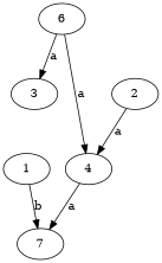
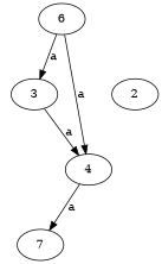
  strict digraph {
    3
    4
    7
    n4 [label=6]
-   1
    2
-   2 -> 4 [label=a]
+   3 -> 4 [label=a]
    4 -> 7 [label=a]
    n4 -> 3 [label=a]
    n4 -> 4 [label=a]
-   1 -> 7 [label=b]
  }
